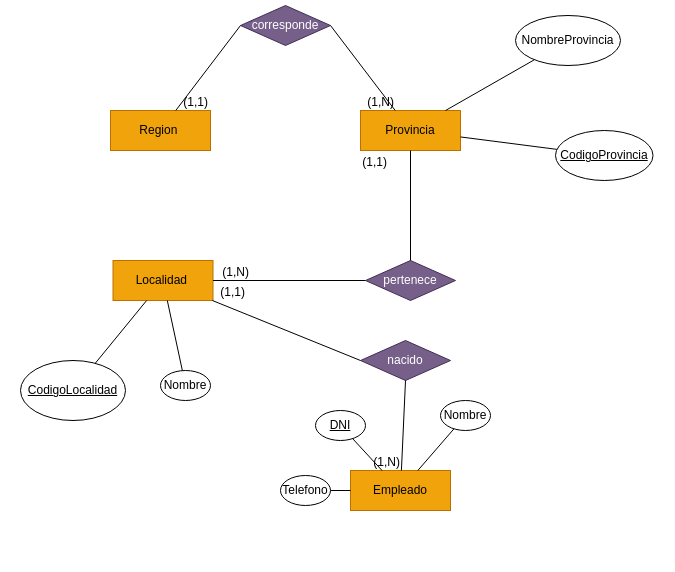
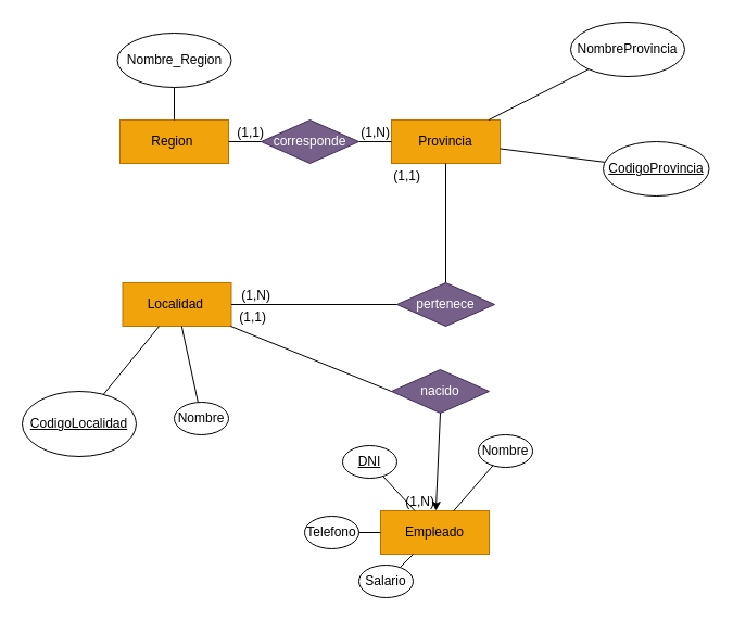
  <mxCell id="0" />
  <mxCell id="1" parent="0" />
  <mxCell id="2" value="Region&amp;nbsp;" style="whiteSpace=wrap;html=1;align=center;fillColor=#f0a30a;strokeColor=#BD7000;fontColor=#000000;" vertex="1" parent="1"><mxGeometry x="110" y="110" width="100" height="40" as="geometry" /></mxCell>
  <mxCell id="3" value="Provincia" style="whiteSpace=wrap;html=1;align=center;fillColor=#f0a30a;strokeColor=#BD7000;fontColor=#000000;" vertex="1" parent="1"><mxGeometry x="360" y="110" width="100" height="40" as="geometry" /></mxCell>
  <mxCell id="4" value="Localidad&amp;nbsp;" style="whiteSpace=wrap;html=1;align=center;fillColor=#f0a30a;strokeColor=#BD7000;fontColor=#000000;" vertex="1" parent="1"><mxGeometry x="112.5" y="260" width="100" height="40" as="geometry" /></mxCell>
  <mxCell id="5" value="Empleado" style="whiteSpace=wrap;html=1;align=center;fillColor=#f0a30a;strokeColor=#BD7000;fontColor=#000000;" vertex="1" parent="1"><mxGeometry x="350" y="470" width="100" height="40" as="geometry" /></mxCell>
  <mxCell id="6" value="" style="endArrow=none;html=1;rounded=0;" edge="1" parent="1" source="4" target="7"><mxGeometry relative="1" as="geometry"><mxPoint x="250" y="495" as="sourcePoint" /><mxPoint x="310" y="495" as="targetPoint" /></mxGeometry></mxCell>
  <mxCell id="7" value="&lt;u&gt;CodigoLocalidad&lt;/u&gt;" style="ellipse;whiteSpace=wrap;html=1;align=center;" vertex="1" parent="1"><mxGeometry x="20" y="360" width="105" height="60" as="geometry" /></mxCell>
  <mxCell id="8" value="" style="endArrow=none;html=1;rounded=0;" edge="1" parent="1" source="5" target="9"><mxGeometry relative="1" as="geometry"><mxPoint x="500" y="495" as="sourcePoint" /><mxPoint x="560" y="495" as="targetPoint" /></mxGeometry></mxCell>
  <mxCell id="9" value="&lt;u&gt;DNI&lt;/u&gt;" style="ellipse;whiteSpace=wrap;html=1;align=center;" vertex="1" parent="1"><mxGeometry x="315" y="410" width="50" height="30" as="geometry" /></mxCell>
  <mxCell id="10" value="" style="endArrow=none;html=1;rounded=0;" edge="1" parent="1" source="3" target="11"><mxGeometry relative="1" as="geometry"><mxPoint x="377.5" y="25" as="sourcePoint" /><mxPoint x="437.5" y="25" as="targetPoint" /></mxGeometry></mxCell>
  <mxCell id="11" value="&lt;u&gt;CodigoProvincia&lt;/u&gt;" style="ellipse;whiteSpace=wrap;html=1;align=center;" vertex="1" parent="1"><mxGeometry x="555" y="130" width="97.5" height="50" as="geometry" /></mxCell>
+ <mxCell id="12" value="" style="endArrow=none;html=1;rounded=0;" edge="1" parent="1" source="2" target="13"><mxGeometry relative="1" as="geometry"><mxPoint x="110" y="25" as="sourcePoint" /><mxPoint x="170" y="25" as="targetPoint" /></mxGeometry></mxCell>
+ <mxCell id="13" value="Nombre_Region" style="ellipse;whiteSpace=wrap;html=1;align=center;" vertex="1" parent="1"><mxGeometry x="107.5" y="30" width="105" height="50" as="geometry" /></mxCell>
  <mxCell id="14" value="nacido" style="shape=rhombus;perimeter=rhombusPerimeter;whiteSpace=wrap;html=1;align=center;fillColor=#76608a;fontColor=#ffffff;strokeColor=#432D57;" vertex="1" parent="1"><mxGeometry x="360" y="340" width="90" height="40" as="geometry" /></mxCell>
  <mxCell id="15" value="" style="endArrow=none;html=1;rounded=0;exitX=0;exitY=0.5;exitDx=0;exitDy=0;" edge="1" parent="1" source="14" target="4"><mxGeometry relative="1" as="geometry"><mxPoint x="357" y="350" as="sourcePoint" /><mxPoint x="310" y="380" as="targetPoint" /></mxGeometry></mxCell>
  <mxCell id="16" value="(1,1)" style="resizable=0;html=1;whiteSpace=wrap;align=right;verticalAlign=bottom;" connectable="0" vertex="1" parent="15"><mxGeometry x="1" relative="1" as="geometry"><mxPoint x="34" as="offset" /></mxGeometry></mxCell>
- <mxCell id="17" value="" style="endArrow=none;html=1;rounded=0;exitX=0.5;exitY=1;exitDx=0;exitDy=0;" edge="1" parent="1" source="14" target="5"><mxGeometry relative="1" as="geometry"><mxPoint x="357" y="350" as="sourcePoint" /><mxPoint x="530" y="380" as="targetPoint" /></mxGeometry></mxCell>
+ <mxCell id="17" value="" style="endArrow=classic;html=1;rounded=0;exitX=0.5;exitY=1;exitDx=0;exitDy=0;" edge="1" parent="1" source="14" target="5"><mxGeometry relative="1" as="geometry"><mxPoint x="357" y="350" as="sourcePoint" /><mxPoint x="530" y="380" as="targetPoint" /></mxGeometry></mxCell>
  <mxCell id="18" value="(1,N)" style="resizable=0;html=1;whiteSpace=wrap;align=right;verticalAlign=bottom;" connectable="0" vertex="1" parent="17"><mxGeometry x="1" relative="1" as="geometry"><mxPoint as="offset" /></mxGeometry></mxCell>
  <mxCell id="19" value="pertenece" style="shape=rhombus;perimeter=rhombusPerimeter;whiteSpace=wrap;html=1;align=center;fillColor=#76608a;fontColor=#ffffff;strokeColor=#432D57;" vertex="1" parent="1"><mxGeometry x="365" y="260" width="90" height="40" as="geometry" /></mxCell>
  <mxCell id="20" value="" style="endArrow=none;html=1;rounded=0;exitX=0;exitY=0.5;exitDx=0;exitDy=0;" edge="1" parent="1" source="19" target="4"><mxGeometry relative="1" as="geometry"><mxPoint x="357" y="250" as="sourcePoint" /><mxPoint x="310" y="280" as="targetPoint" /></mxGeometry></mxCell>
  <mxCell id="21" value="(1,N)" style="resizable=0;html=1;whiteSpace=wrap;align=right;verticalAlign=bottom;" connectable="0" vertex="1" parent="20"><mxGeometry x="1" relative="1" as="geometry"><mxPoint x="38" as="offset" /></mxGeometry></mxCell>
  <mxCell id="22" value="" style="endArrow=none;html=1;rounded=0;exitX=0.5;exitY=0;exitDx=0;exitDy=0;" edge="1" parent="1" source="19" target="3"><mxGeometry relative="1" as="geometry"><mxPoint x="357" y="250" as="sourcePoint" /><mxPoint x="530" y="280" as="targetPoint" /></mxGeometry></mxCell>
  <mxCell id="23" value="(1,1)" style="resizable=0;html=1;whiteSpace=wrap;align=right;verticalAlign=bottom;" connectable="0" vertex="1" parent="22"><mxGeometry x="1" relative="1" as="geometry"><mxPoint x="-22" y="20" as="offset" /></mxGeometry></mxCell>
- <mxCell id="24" value="corresponde" style="shape=rhombus;perimeter=rhombusPerimeter;whiteSpace=wrap;html=1;align=center;fillColor=#76608a;fontColor=#ffffff;strokeColor=#432D57;" vertex="1" parent="1"><mxGeometry x="240" y="5" width="90" height="40" as="geometry" /></mxCell>
+ <mxCell id="24" value="corresponde" style="shape=rhombus;perimeter=rhombusPerimeter;whiteSpace=wrap;html=1;align=center;fillColor=#76608a;fontColor=#ffffff;strokeColor=#432D57;" vertex="1" parent="1"><mxGeometry x="240" y="110" width="90" height="40" as="geometry" /></mxCell>
  <mxCell id="25" value="" style="endArrow=none;html=1;rounded=0;exitX=0;exitY=0.5;exitDx=0;exitDy=0;" edge="1" parent="1" source="24" target="2"><mxGeometry relative="1" as="geometry"><mxPoint x="217" y="100" as="sourcePoint" /><mxPoint x="170" y="130" as="targetPoint" /></mxGeometry></mxCell>
  <mxCell id="26" value="(1,1)" style="resizable=0;html=1;whiteSpace=wrap;align=right;verticalAlign=bottom;" connectable="0" vertex="1" parent="25"><mxGeometry x="1" relative="1" as="geometry"><mxPoint x="34" as="offset" /></mxGeometry></mxCell>
  <mxCell id="27" value="" style="endArrow=none;html=1;rounded=0;exitX=1;exitY=0.5;exitDx=0;exitDy=0;" edge="1" parent="1" source="24" target="3"><mxGeometry relative="1" as="geometry"><mxPoint x="217" y="100" as="sourcePoint" /><mxPoint x="390" y="130" as="targetPoint" /></mxGeometry></mxCell>
  <mxCell id="28" value="(1,N)" style="resizable=0;html=1;whiteSpace=wrap;align=right;verticalAlign=bottom;" connectable="0" vertex="1" parent="27"><mxGeometry x="1" relative="1" as="geometry"><mxPoint as="offset" /></mxGeometry></mxCell>
  <mxCell id="29" value="" style="endArrow=none;html=1;rounded=0;" edge="1" parent="1" source="3" target="30"><mxGeometry relative="1" as="geometry"><mxPoint x="320" y="25" as="sourcePoint" /><mxPoint x="380" y="25" as="targetPoint" /></mxGeometry></mxCell>
- <mxCell id="30" value="NombreProvincia" style="ellipse;whiteSpace=wrap;html=1;align=center;" vertex="1" parent="1"><mxGeometry x="515" y="15" width="105" height="50" as="geometry" /></mxCell>
+ <mxCell id="30" value="NombreProvincia" style="ellipse;whiteSpace=wrap;html=1;align=center;" vertex="1" parent="1"><mxGeometry x="525" y="20" width="105" height="50" as="geometry" /></mxCell>
  <mxCell id="31" value="" style="endArrow=none;html=1;rounded=0;" edge="1" parent="1" source="5" target="32"><mxGeometry relative="1" as="geometry"><mxPoint x="440" y="475" as="sourcePoint" /><mxPoint x="500" y="475" as="targetPoint" /></mxGeometry></mxCell>
  <mxCell id="32" value="Nombre" style="ellipse;whiteSpace=wrap;html=1;align=center;" vertex="1" parent="1"><mxGeometry x="440" y="400" width="50" height="30" as="geometry" /></mxCell>
  <mxCell id="33" value="" style="endArrow=none;html=1;rounded=0;" edge="1" parent="1" source="5" target="34"><mxGeometry relative="1" as="geometry"><mxPoint x="585" y="495" as="sourcePoint" /><mxPoint x="645" y="495" as="targetPoint" /></mxGeometry></mxCell>
  <mxCell id="34" value="Telefono" style="ellipse;whiteSpace=wrap;html=1;align=center;" vertex="1" parent="1"><mxGeometry x="280" y="475" width="50" height="30" as="geometry" /></mxCell>
+ <mxCell id="35" value="" style="endArrow=none;html=1;rounded=0;" edge="1" parent="1" source="5" target="36"><mxGeometry relative="1" as="geometry"><mxPoint x="545" y="525" as="sourcePoint" /><mxPoint x="605" y="525" as="targetPoint" /></mxGeometry></mxCell>
+ <mxCell id="36" value="Salario" style="ellipse;whiteSpace=wrap;html=1;align=center;" vertex="1" parent="1"><mxGeometry x="330" y="520" width="50" height="30" as="geometry" /></mxCell>
  <mxCell id="37" value="" style="endArrow=none;html=1;rounded=0;" edge="1" parent="1" source="4" target="38"><mxGeometry relative="1" as="geometry"><mxPoint x="340" y="495" as="sourcePoint" /><mxPoint x="400" y="495" as="targetPoint" /></mxGeometry></mxCell>
  <mxCell id="38" value="Nombre" style="ellipse;whiteSpace=wrap;html=1;align=center;" vertex="1" parent="1"><mxGeometry x="160" y="370" width="50" height="30" as="geometry" /></mxCell>
